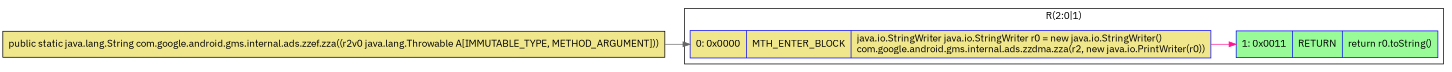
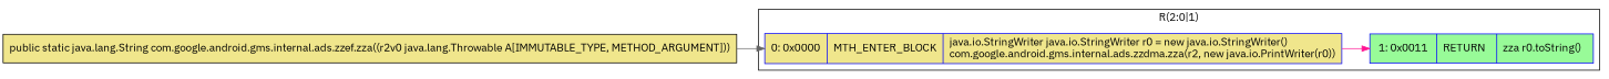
  digraph {
    rankdir=LR
    fontname="IBM Plex Sans"
    node [color=blue shape=record style=filled fillcolor=khaki fontname="IBM Plex Sans"]
    edge [fontname="IBM Plex Sans"]
    n1 [label="{0\:\ 0x0000|MTH_ENTER_BLOCK\l|java.io.StringWriter java.io.StringWriter r0 = new java.io.StringWriter()\lcom.google.android.gms.internal.ads.zzdma.zza(r2, new java.io.PrintWriter(r0))\l}"]
-   n2 [label="{1\:\ 0x0011|RETURN\l|return r0.toString()\l}" fillcolor=palegreen]
+   n2 [label="{1\:\ 0x0011|RETURN\l|zza r0.toString()\l}" fillcolor=palegreen]
    n3 [label="{public static java.lang.String com.google.android.gms.internal.ads.zzef.zza((r2v0 java.lang.Throwable A[IMMUTABLE_TYPE, METHOD_ARGUMENT])) }" color=""]
    subgraph cluster_1 {
      label="R(2:0|1)"
      n1
      n2
    }
    n1 -> n2 [color=deeppink]
    n3 -> n1 [color=gray40]
  }
